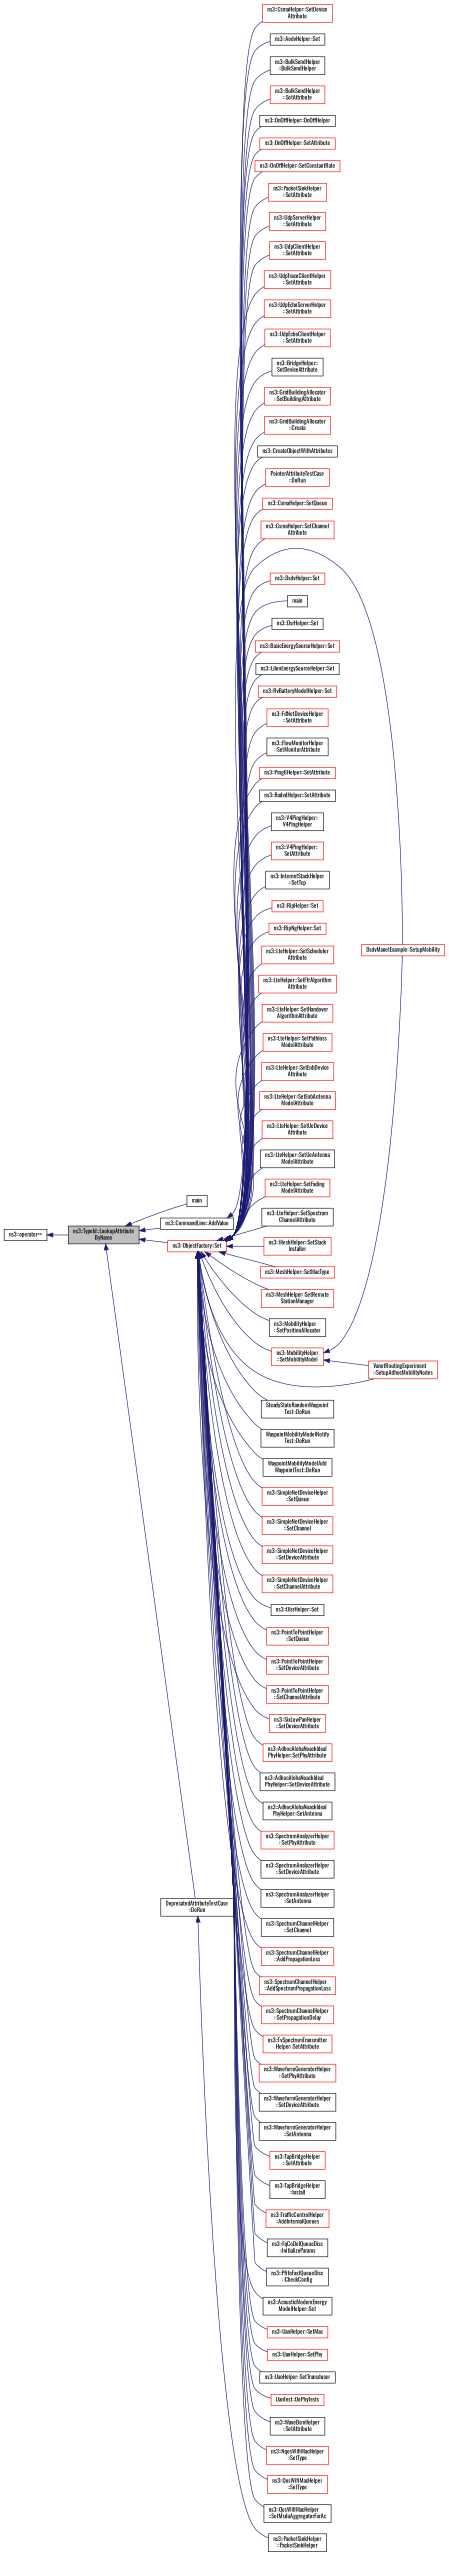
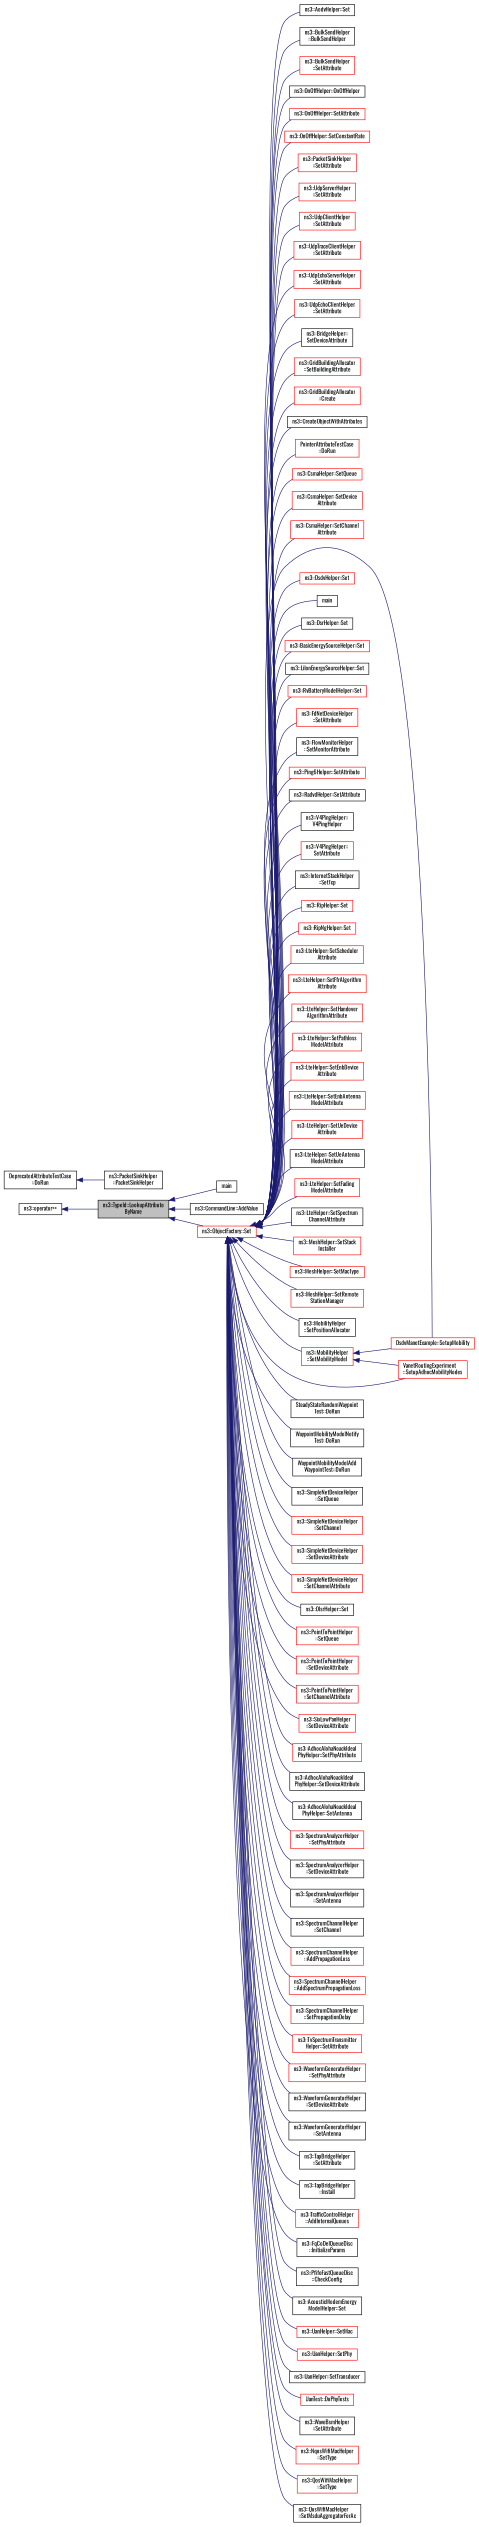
  digraph {
    fontname=Oswald
    rankdir=LR
    node [color=red fillcolor=white fontname=Oswald fontsize=10 shape=record style=filled]
    edge [color=midnightblue dir=back fontname=Oswald fontsize=10 labelfontname=Helvetica labelfontsize=10 style=solid]
    n1 [color=black fillcolor=grey75 fontcolor=black height=0.2 label="ns3::TypeId::LookupAttribute\lByName" width=0.4]
    n2 [color=black height=0.2 label=main width=0.4]
    n3 [color=black height=0.2 label="ns3::CommandLine::AddValue" width=0.4]
    n4 [height=0.2 label="ns3::ObjectFactory::Set" width=0.4]
    n5 [color=black height=0.2 label="DeprecatedAttributeTestCase\l::DoRun" width=0.4]
    n6 [color=black height=0.2 label="ns3::AodvHelper::Set" width=0.4]
    n7 [color=black height=0.2 label="ns3::BulkSendHelper\l::BulkSendHelper" width=0.4]
    n8 [height=0.2 label="ns3::BulkSendHelper\l::SetAttribute" width=0.4]
    n9 [color=black height=0.2 label="ns3::OnOffHelper::OnOffHelper" width=0.4]
    n10 [height=0.2 label="ns3::OnOffHelper::SetAttribute" width=0.4]
    n11 [height=0.2 label="ns3::OnOffHelper::SetConstantRate" width=0.4]
    n12 [height=0.2 label="ns3::PacketSinkHelper\l::SetAttribute" width=0.4]
    n13 [height=0.2 label="ns3::UdpServerHelper\l::SetAttribute" width=0.4]
    n14 [height=0.2 label="ns3::UdpClientHelper\l::SetAttribute" width=0.4]
    n15 [height=0.2 label="ns3::UdpTraceClientHelper\l::SetAttribute" width=0.4]
    n16 [height=0.2 label="ns3::UdpEchoServerHelper\l::SetAttribute" width=0.4]
    n17 [height=0.2 label="ns3::UdpEchoClientHelper\l::SetAttribute" width=0.4]
    n18 [color=black height=0.2 label="ns3::BridgeHelper::\lSetDeviceAttribute" width=0.4]
    n19 [height=0.2 label="ns3::GridBuildingAllocator\l::SetBuildingAttribute" width=0.4]
    n20 [height=0.2 label="ns3::GridBuildingAllocator\l::Create" width=0.4]
    n21 [color=black height=0.2 label="ns3::CreateObjectWithAttributes" width=0.4]
    n22 [height=0.2 label="PointerAttributeTestCase\l::DoRun" width=0.4]
    n23 [height=0.2 label="ns3::CsmaHelper::SetQueue" width=0.4]
    n24 [height=0.2 label="ns3::CsmaHelper::SetDevice\lAttribute" width=0.4]
    n25 [height=0.2 label="ns3::CsmaHelper::SetChannel\lAttribute" width=0.4]
    n26 [height=0.2 label="DsdvManetExample::SetupMobility" width=0.4]
    n27 [height=0.2 label="ns3::DsdvHelper::Set" width=0.4]
    n28 [color=black height=0.2 label=main width=0.4]
    n29 [color=black height=0.2 label="ns3::DsrHelper::Set" width=0.4]
    n30 [height=0.2 label="ns3::BasicEnergySourceHelper::Set" width=0.4]
    n31 [color=black height=0.2 label="ns3::LiIonEnergySourceHelper::Set" width=0.4]
    n32 [height=0.2 label="ns3::RvBatteryModelHelper::Set" width=0.4]
    n33 [height=0.2 label="ns3::FdNetDeviceHelper\l::SetAttribute" width=0.4]
    n34 [color=black height=0.2 label="ns3::FlowMonitorHelper\l::SetMonitorAttribute" width=0.4]
    n35 [height=0.2 label="ns3::Ping6Helper::SetAttribute" width=0.4]
    n36 [color=black height=0.2 label="ns3::RadvdHelper::SetAttribute" width=0.4]
    n37 [color=black height=0.2 label="ns3::V4PingHelper::\lV4PingHelper" width=0.4]
    n38 [height=0.2 label="ns3::V4PingHelper::\lSetAttribute" width=0.4]
    n39 [color=black height=0.2 label="ns3::InternetStackHelper\l::SetTcp" width=0.4]
    n40 [height=0.2 label="ns3::RipHelper::Set" width=0.4]
    n41 [height=0.2 label="ns3::RipNgHelper::Set" width=0.4]
    n42 [height=0.2 label="ns3::LteHelper::SetScheduler\lAttribute" width=0.4]
    n43 [height=0.2 label="ns3::LteHelper::SetFfrAlgorithm\lAttribute" width=0.4]
    n44 [height=0.2 label="ns3::LteHelper::SetHandover\lAlgorithmAttribute" width=0.4]
    n45 [height=0.2 label="ns3::LteHelper::SetPathloss\lModelAttribute" width=0.4]
    n46 [height=0.2 label="ns3::LteHelper::SetEnbDevice\lAttribute" width=0.4]
    n47 [height=0.2 label="ns3::LteHelper::SetEnbAntenna\lModelAttribute" width=0.4]
    n48 [height=0.2 label="ns3::LteHelper::SetUeDevice\lAttribute" width=0.4]
    n49 [color=black height=0.2 label="ns3::LteHelper::SetUeAntenna\lModelAttribute" width=0.4]
    n50 [height=0.2 label="ns3::LteHelper::SetFading\lModelAttribute" width=0.4]
    n51 [color=black height=0.2 label="ns3::LteHelper::SetSpectrum\lChannelAttribute" width=0.4]
    n52 [height=0.2 label="ns3::MeshHelper::SetStack\lInstaller" width=0.4]
    n53 [height=0.2 label="ns3::MeshHelper::SetMacType" width=0.4]
    n54 [height=0.2 label="ns3::MeshHelper::SetRemote\lStationManager" width=0.4]
    n55 [color=black height=0.2 label="ns3::MobilityHelper\l::SetPositionAllocator" width=0.4]
    n56 [height=0.2 label="ns3::MobilityHelper\l::SetMobilityModel" width=0.4]
    n57 [height=0.2 label="VanetRoutingExperiment\l::SetupAdhocMobilityNodes" width=0.4]
    n58 [color=black height=0.2 label="SteadyStateRandomWaypoint\lTest::DoRun" width=0.4]
    n59 [color=black height=0.2 label="WaypointMobilityModelNotify\lTest::DoRun" width=0.4]
    n60 [color=black height=0.2 label="WaypointMobilityModelAdd\lWaypointTest::DoRun" width=0.4]
-   n61 [height=0.2 label="ns3::SimpleNetDeviceHelper\l::SetQueue" width=0.4]
+   n61 [color=black height=0.2 label="ns3::SimpleNetDeviceHelper\l::SetQueue" width=0.4]
    n62 [height=0.2 label="ns3::SimpleNetDeviceHelper\l::SetChannel" width=0.4]
    n63 [height=0.2 label="ns3::SimpleNetDeviceHelper\l::SetDeviceAttribute" width=0.4]
    n64 [height=0.2 label="ns3::SimpleNetDeviceHelper\l::SetChannelAttribute" width=0.4]
    n65 [color=black height=0.2 label="ns3::OlsrHelper::Set" width=0.4]
    n66 [height=0.2 label="ns3::PointToPointHelper\l::SetQueue" width=0.4]
    n67 [height=0.2 label="ns3::PointToPointHelper\l::SetDeviceAttribute" width=0.4]
    n68 [height=0.2 label="ns3::PointToPointHelper\l::SetChannelAttribute" width=0.4]
    n69 [height=0.2 label="ns3::SixLowPanHelper\l::SetDeviceAttribute" width=0.4]
    n70 [height=0.2 label="ns3::AdhocAlohaNoackIdeal\lPhyHelper::SetPhyAttribute" width=0.4]
    n71 [color=black height=0.2 label="ns3::AdhocAlohaNoackIdeal\lPhyHelper::SetDeviceAttribute" width=0.4]
    n72 [color=black height=0.2 label="ns3::AdhocAlohaNoackIdeal\lPhyHelper::SetAntenna" width=0.4]
    n73 [height=0.2 label="ns3::SpectrumAnalyzerHelper\l::SetPhyAttribute" width=0.4]
    n74 [color=black height=0.2 label="ns3::SpectrumAnalyzerHelper\l::SetDeviceAttribute" width=0.4]
    n75 [color=black height=0.2 label="ns3::SpectrumAnalyzerHelper\l::SetAntenna" width=0.4]
    n76 [color=black height=0.2 label="ns3::SpectrumChannelHelper\l::SetChannel" width=0.4]
    n77 [height=0.2 label="ns3::SpectrumChannelHelper\l::AddPropagationLoss" width=0.4]
    n78 [height=0.2 label="ns3::SpectrumChannelHelper\l::AddSpectrumPropagationLoss" width=0.4]
    n79 [height=0.2 label="ns3::SpectrumChannelHelper\l::SetPropagationDelay" width=0.4]
    n80 [height=0.2 label="ns3::TvSpectrumTransmitter\lHelper::SetAttribute" width=0.4]
    n81 [height=0.2 label="ns3::WaveformGeneratorHelper\l::SetPhyAttribute" width=0.4]
    n82 [color=black height=0.2 label="ns3::WaveformGeneratorHelper\l::SetDeviceAttribute" width=0.4]
    n83 [color=black height=0.2 label="ns3::WaveformGeneratorHelper\l::SetAntenna" width=0.4]
-   n84 [height=0.2 label="ns3::TapBridgeHelper\l::SetAttribute" width=0.4]
+   n84 [color=black height=0.2 label="ns3::TapBridgeHelper\l::SetAttribute" width=0.4]
    n85 [color=black height=0.2 label="ns3::TapBridgeHelper\l::Install" width=0.4]
    n86 [height=0.2 label="ns3::TrafficControlHelper\l::AddInternalQueues" width=0.4]
    n87 [color=black height=0.2 label="ns3::FqCoDelQueueDisc\l::InitializeParams" width=0.4]
    n88 [color=black height=0.2 label="ns3::PfifoFastQueueDisc\l::CheckConfig" width=0.4]
    n89 [color=black height=0.2 label="ns3::AcousticModemEnergy\lModelHelper::Set" width=0.4]
    n90 [height=0.2 label="ns3::UanHelper::SetMac" width=0.4]
    n91 [height=0.2 label="ns3::UanHelper::SetPhy" width=0.4]
    n92 [color=black height=0.2 label="ns3::UanHelper::SetTransducer" width=0.4]
    n93 [height=0.2 label="UanTest::DoPhyTests" width=0.4]
    n94 [color=black height=0.2 label="ns3::WaveBsmHelper\l::SetAttribute" width=0.4]
    n95 [height=0.2 label="ns3::NqosWifiMacHelper\l::SetType" width=0.4]
    n96 [height=0.2 label="ns3::QosWifiMacHelper\l::SetType" width=0.4]
    n97 [color=black height=0.2 label="ns3::QosWifiMacHelper\l::SetMsduAggregatorForAc" width=0.4]
    n98 [color=black height=0.2 label="ns3::operator\>\>" width=0.4]
    n99 [color=black height=0.2 label="ns3::PacketSinkHelper\l::PacketSinkHelper" width=0.4]
    n1 -> n2
    n1 -> n3
    n1 -> n4
-   n1 -> n5
    n4 -> n6
    n4 -> n7
    n4 -> n8
    n4 -> n9
    n4 -> n10
    n4 -> n11
    n4 -> n12
    n4 -> n13
    n4 -> n14
    n4 -> n15
    n4 -> n16
    n4 -> n17
    n4 -> n18
    n4 -> n19
    n4 -> n20
    n4 -> n21
    n4 -> n22
    n4 -> n23
-   n3 -> n24
+   n4 -> n24
    n4 -> n25
    n4 -> n26
    n4 -> n27
    n4 -> n28
    n4 -> n29
    n4 -> n30
    n4 -> n31
    n4 -> n32
    n4 -> n33
    n4 -> n34
    n4 -> n35
    n4 -> n36
    n4 -> n37
    n4 -> n38
    n4 -> n39
    n4 -> n40
    n4 -> n41
    n4 -> n42
    n4 -> n43
    n4 -> n44
    n4 -> n45
    n4 -> n46
    n4 -> n47
    n4 -> n48
    n4 -> n49
    n4 -> n50
    n4 -> n51
    n4 -> n52
    n4 -> n53
    n4 -> n54
    n4 -> n55
    n4 -> n56
    n4 -> n57
    n4 -> n58
    n4 -> n59
    n4 -> n60
    n4 -> n61
    n4 -> n62
    n4 -> n63
    n4 -> n64
    n4 -> n65
    n4 -> n66
    n4 -> n67
    n4 -> n68
    n4 -> n69
    n4 -> n70
    n4 -> n71
    n4 -> n72
    n4 -> n73
    n4 -> n74
    n4 -> n75
    n4 -> n76
    n4 -> n77
    n4 -> n78
    n4 -> n79
    n4 -> n80
    n4 -> n81
    n4 -> n82
    n4 -> n83
    n4 -> n84
    n4 -> n85
    n4 -> n86
    n4 -> n87
    n4 -> n88
    n4 -> n89
    n4 -> n90
    n4 -> n91
    n4 -> n92
    n4 -> n93
    n4 -> n94
    n4 -> n95
    n4 -> n96
    n4 -> n97
    n5 -> n99
    n56 -> n26
    n56 -> n57
    n98 -> n1
  }
